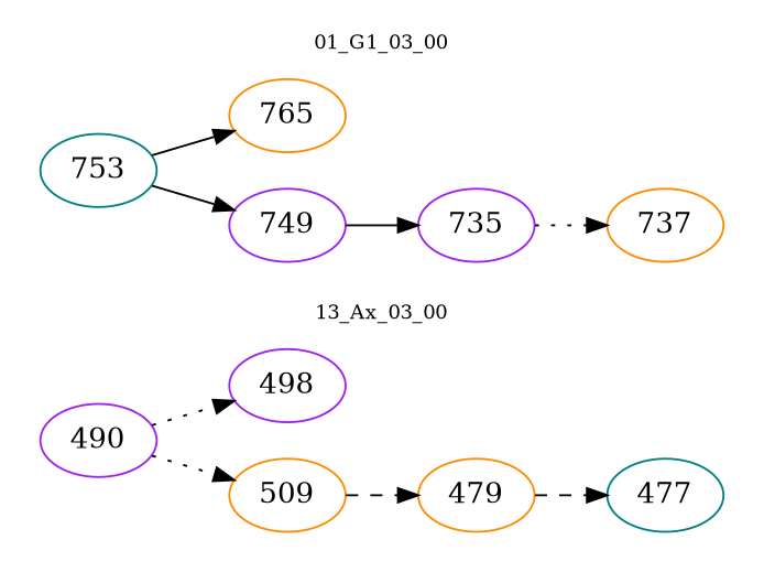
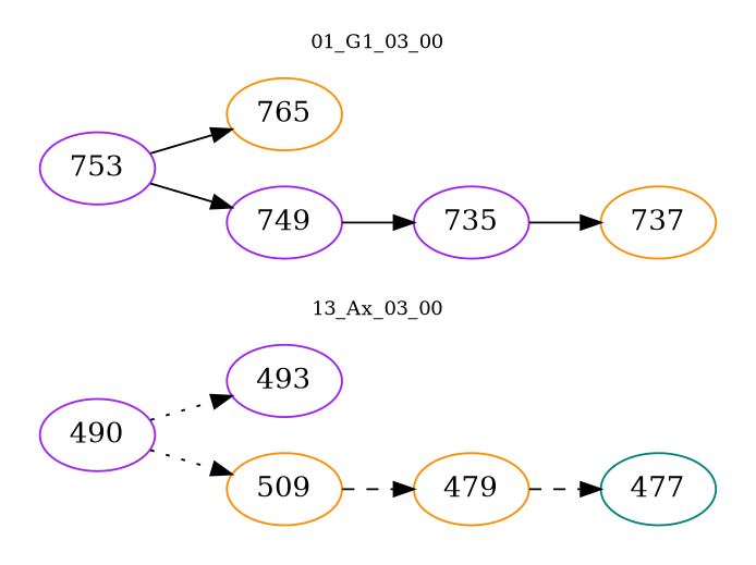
  digraph {
    rankdir=LR
    node [color=purple]
    edge [color=black style=dotted]
    n1 [label=490]
    n2 [color=darkorange label=509]
-   n3 [label=498]
+   n3 [label=493]
    n4 [color=darkorange label=479]
    n5 [color=teal label=477]
-   n6 [color=teal label=753]
+   n6 [label=753]
    n7 [label=749]
    n8 [color=darkorange label=765]
    n9 [label=735]
    n10 [color=darkorange label=737]
    subgraph cluster_1 {
      color=white
      fontsize=10
      label="13_Ax_03_00"
      n1
      n2
      n3
      n4
      n5
    }
    subgraph cluster_2 {
      color=white
      fontsize=10
      label="01_G1_03_00"
      n6
      n7
      n8
      n9
      n10
    }
    n1 -> n2
    n1 -> n3
    n2 -> n4 [style=dashed]
    n4 -> n5 [style=dashed]
    n6 -> n7 [style=solid]
    n6 -> n8 [style=solid]
    n7 -> n9 [style=solid]
-   n9 -> n10
+   n9 -> n10 [style=solid]
  }
